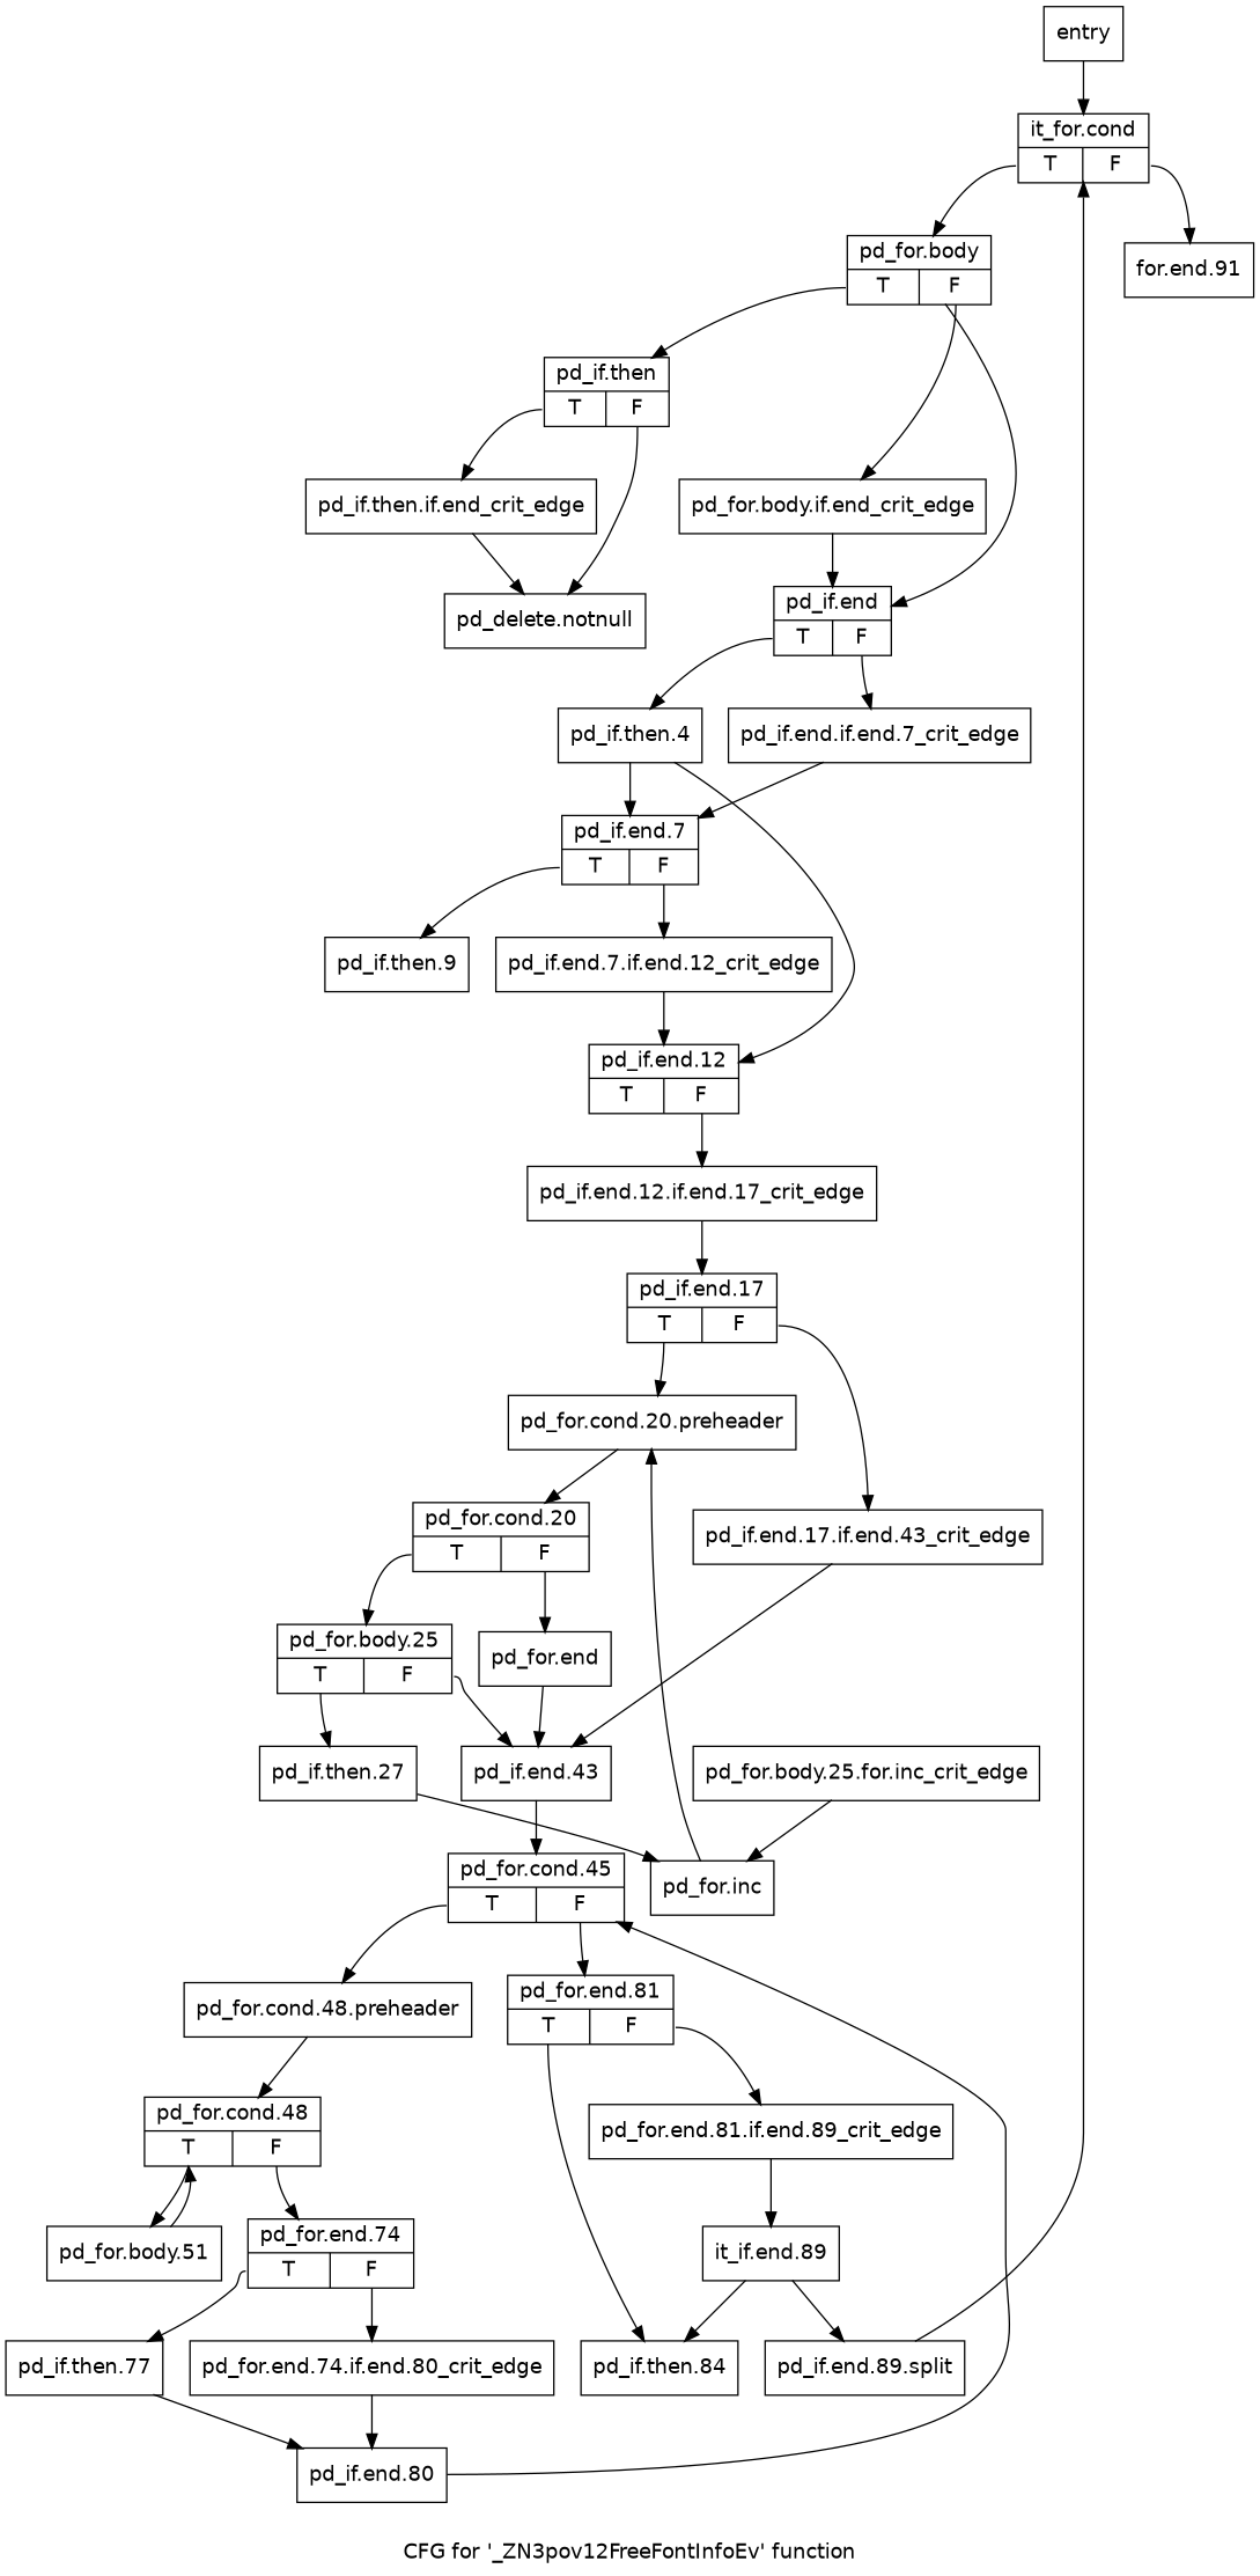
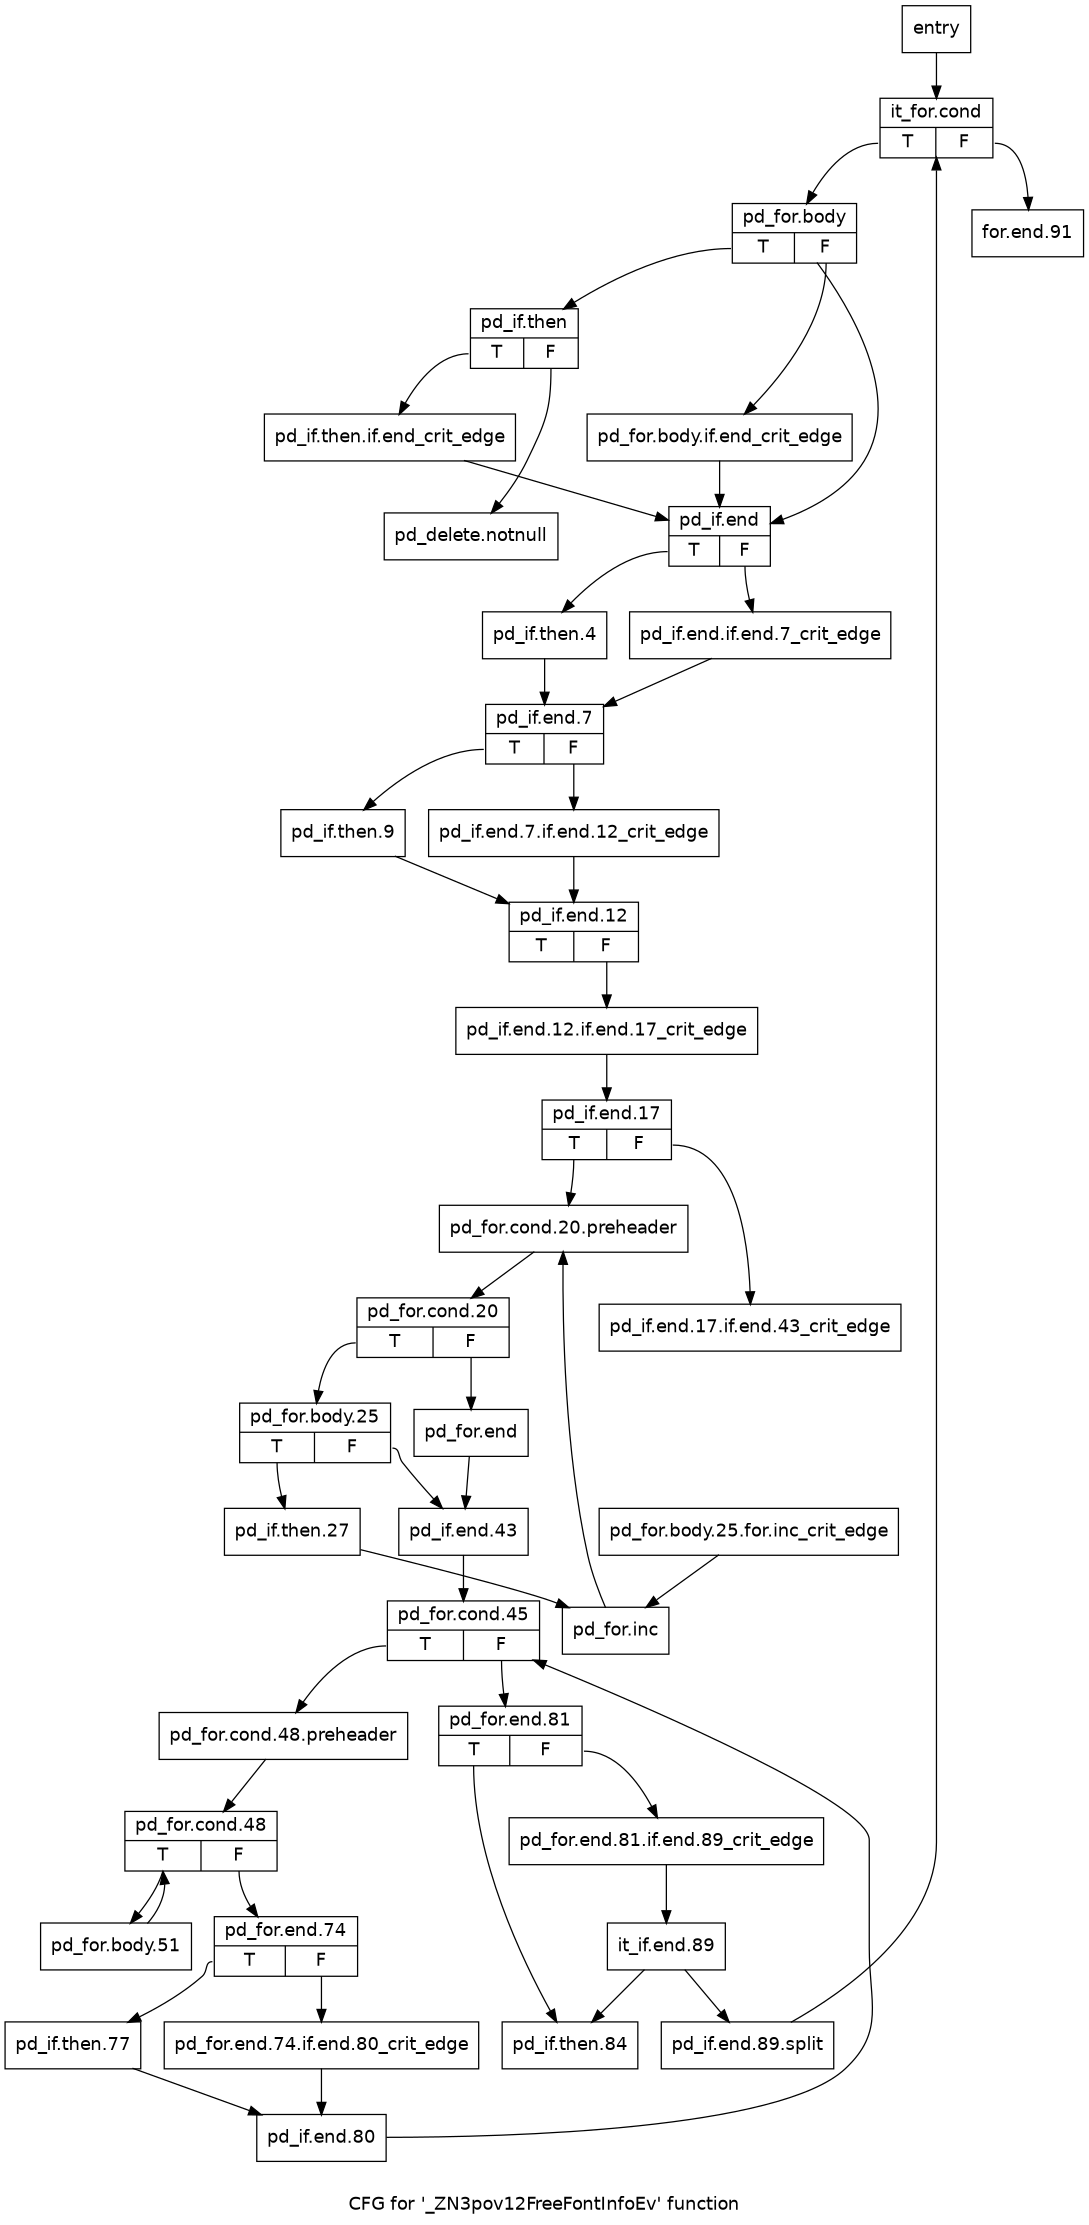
  digraph {
    fontname="DejaVu Sans"
    label="CFG for '_ZN3pov12FreeFontInfoEv' function"
    node [fontname="DejaVu Sans" shape=record]
    edge [fontname="DejaVu Sans"]
    n1 [label="{entry}"]
    n2 [label="{it_for.cond|{<s0>T|<s1>F}}"]
    n3 [label="{pd_for.body|{<s0>T|<s1>F}}"]
    n4 [label="{for.end.91}"]
    n5 [label="{pd_if.then|{<s0>T|<s1>F}}"]
    n6 [label="{pd_for.body.if.end_crit_edge}"]
    n7 [label="{pd_if.end|{<s0>T|<s1>F}}"]
    n8 [label="{pd_if.then.if.end_crit_edge}"]
    n9 [label="{pd_delete.notnull}"]
    n10 [label="{pd_if.then.4}"]
    n11 [label="{pd_if.end.if.end.7_crit_edge}"]
    n12 [label="{pd_if.end.7|{<s0>T|<s1>F}}"]
    n13 [label="{pd_if.then.9}"]
    n14 [label="{pd_if.end.7.if.end.12_crit_edge}"]
    n15 [label="{pd_if.end.12|{<s0>T|<s1>F}}"]
    n16 [label="{pd_if.end.12.if.end.17_crit_edge}"]
    n17 [label="{pd_if.end.17|{<s0>T|<s1>F}}"]
    n18 [label="{pd_for.cond.20.preheader}"]
    n19 [label="{pd_if.end.17.if.end.43_crit_edge}"]
    n20 [label="{pd_for.cond.20|{<s0>T|<s1>F}}"]
    n21 [label="{pd_if.end.43}"]
    n22 [label="{pd_for.body.25|{<s0>T|<s1>F}}"]
    n23 [label="{pd_for.end}"]
    n24 [label="{pd_for.cond.45|{<s0>T|<s1>F}}"]
    n25 [label="{pd_for.cond.48.preheader}"]
    n26 [label="{pd_for.end.81|{<s0>T|<s1>F}}"]
    n27 [label="{pd_if.then.27}"]
    n28 [label="{pd_for.inc}"]
    n29 [label="{pd_for.body.25.for.inc_crit_edge}"]
    n30 [label="{pd_for.cond.48|{<s0>T|<s1>F}}"]
    n31 [label="{pd_if.then.84}"]
    n32 [label="{pd_for.end.81.if.end.89_crit_edge}"]
    n33 [label="{pd_for.body.51}"]
    n34 [label="{pd_for.end.74|{<s0>T|<s1>F}}"]
    n35 [label="{it_if.end.89}"]
    n36 [label="{pd_if.then.77}"]
    n37 [label="{pd_for.end.74.if.end.80_crit_edge}"]
    n38 [label="{pd_if.end.80}"]
    n39 [label="{pd_if.end.89.split}"]
    n1 -> n2
    n2 -> n3 [tailport=s0]
    n2 -> n4 [tailport=s1]
    n3 -> n5 [tailport=s0]
    n3 -> n6 [tailport=s1]
    n3 -> n7
    n5 -> n8 [tailport=s0]
    n5 -> n9 [tailport=s1]
    n6 -> n7
    n7 -> n10 [tailport=s0]
    n7 -> n11 [tailport=s1]
-   n8 -> n9
+   n8 -> n7
    n10 -> n12
    n11 -> n12
    n12 -> n13 [tailport=s0]
    n12 -> n14 [tailport=s1]
-   n10 -> n15
+   n13 -> n15
    n14 -> n15
    n15 -> n16 [tailport=s1]
    n16 -> n17
    n17 -> n18 [tailport=s0]
    n17 -> n19 [tailport=s1]
    n18 -> n20
-   n19 -> n21
    n20 -> n22 [tailport=s0]
    n20 -> n23 [tailport=s1]
    n21 -> n24
    n22 -> n21 [tailport=s1]
    n22 -> n27 [tailport=s0]
    n23 -> n21
    n24 -> n25 [tailport=s0]
    n24 -> n26 [tailport=s1]
    n25 -> n30
    n26 -> n31 [tailport=s0]
    n26 -> n32 [tailport=s1]
    n27 -> n28
    n28 -> n18
    n29 -> n28
    n30 -> n33 [tailport=s0]
    n30 -> n34 [tailport=s1]
    n32 -> n35
    n33 -> n30
    n34 -> n36 [tailport=s0]
    n34 -> n37 [tailport=s1]
    n35 -> n31
    n35 -> n39
    n36 -> n38
    n37 -> n38
    n38 -> n24
    n39 -> n2
  }
